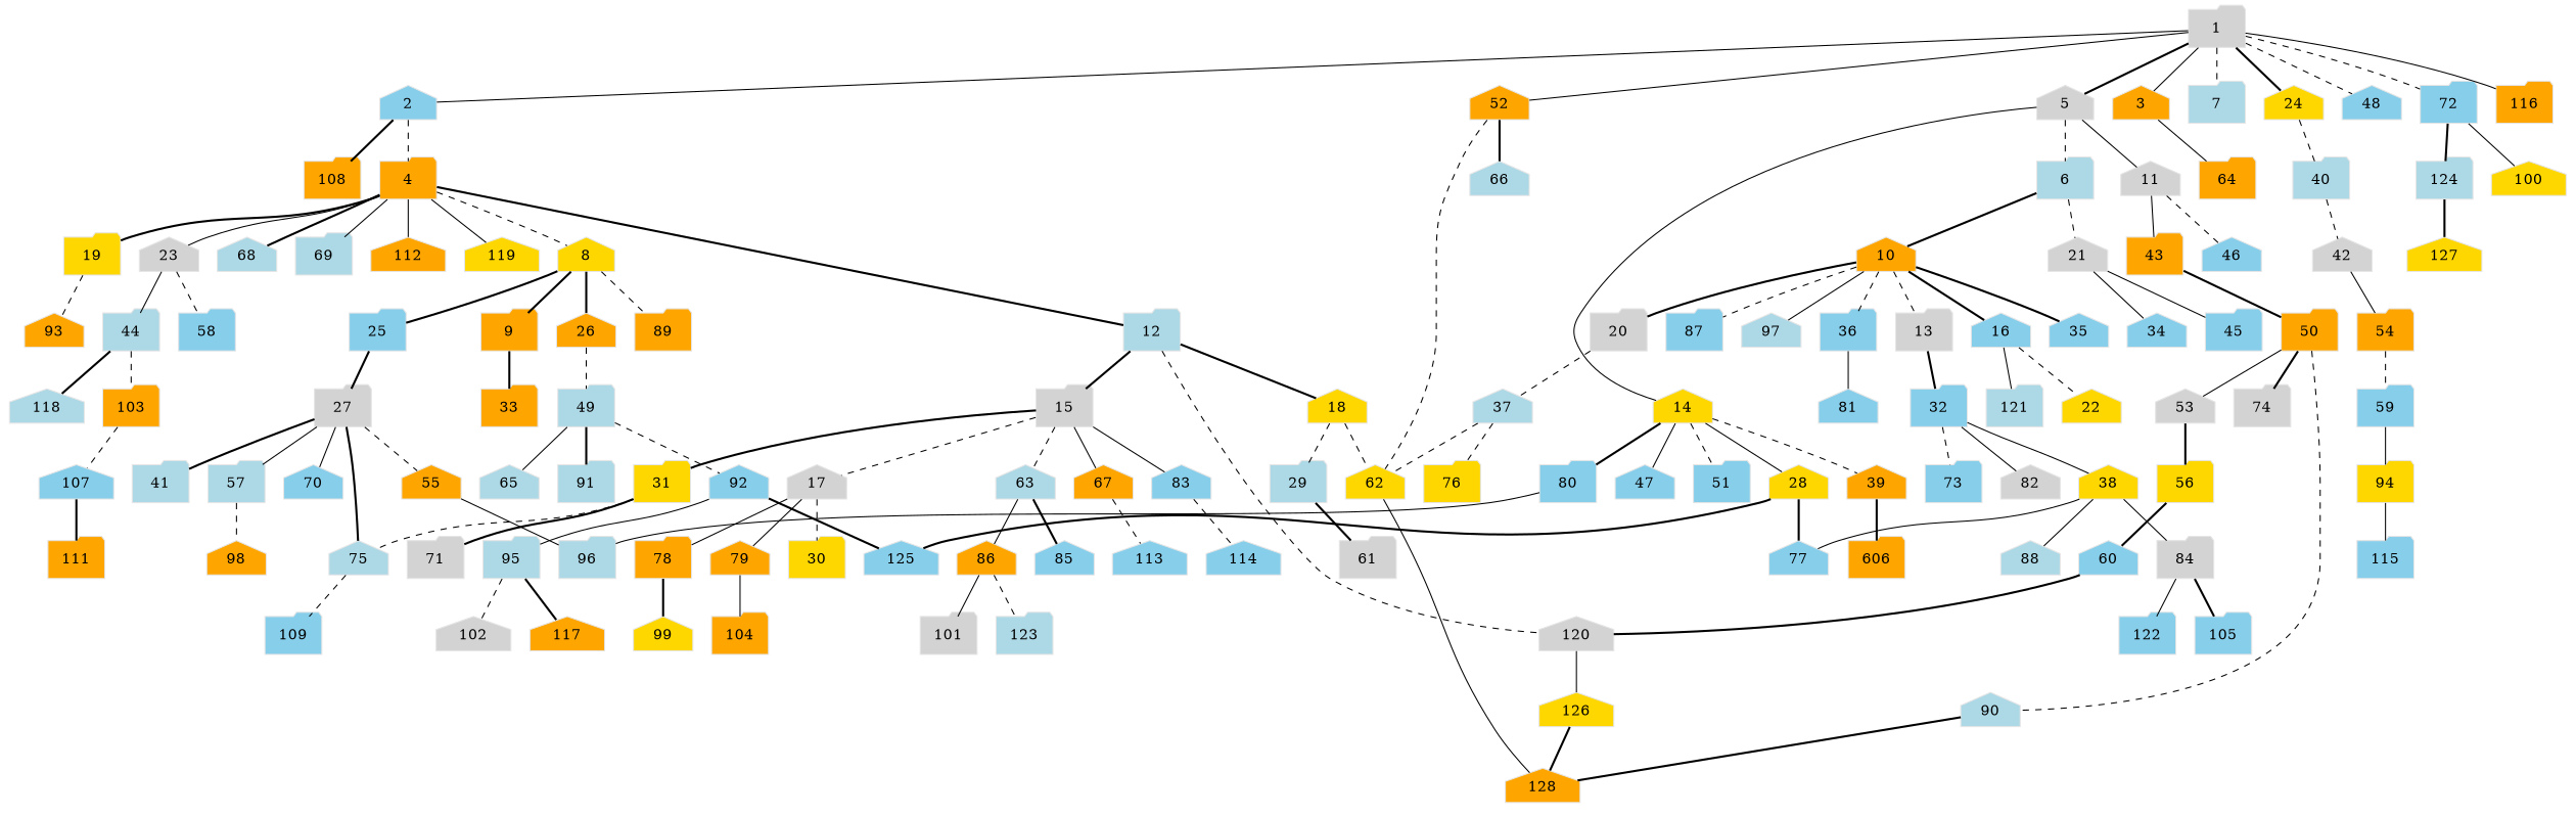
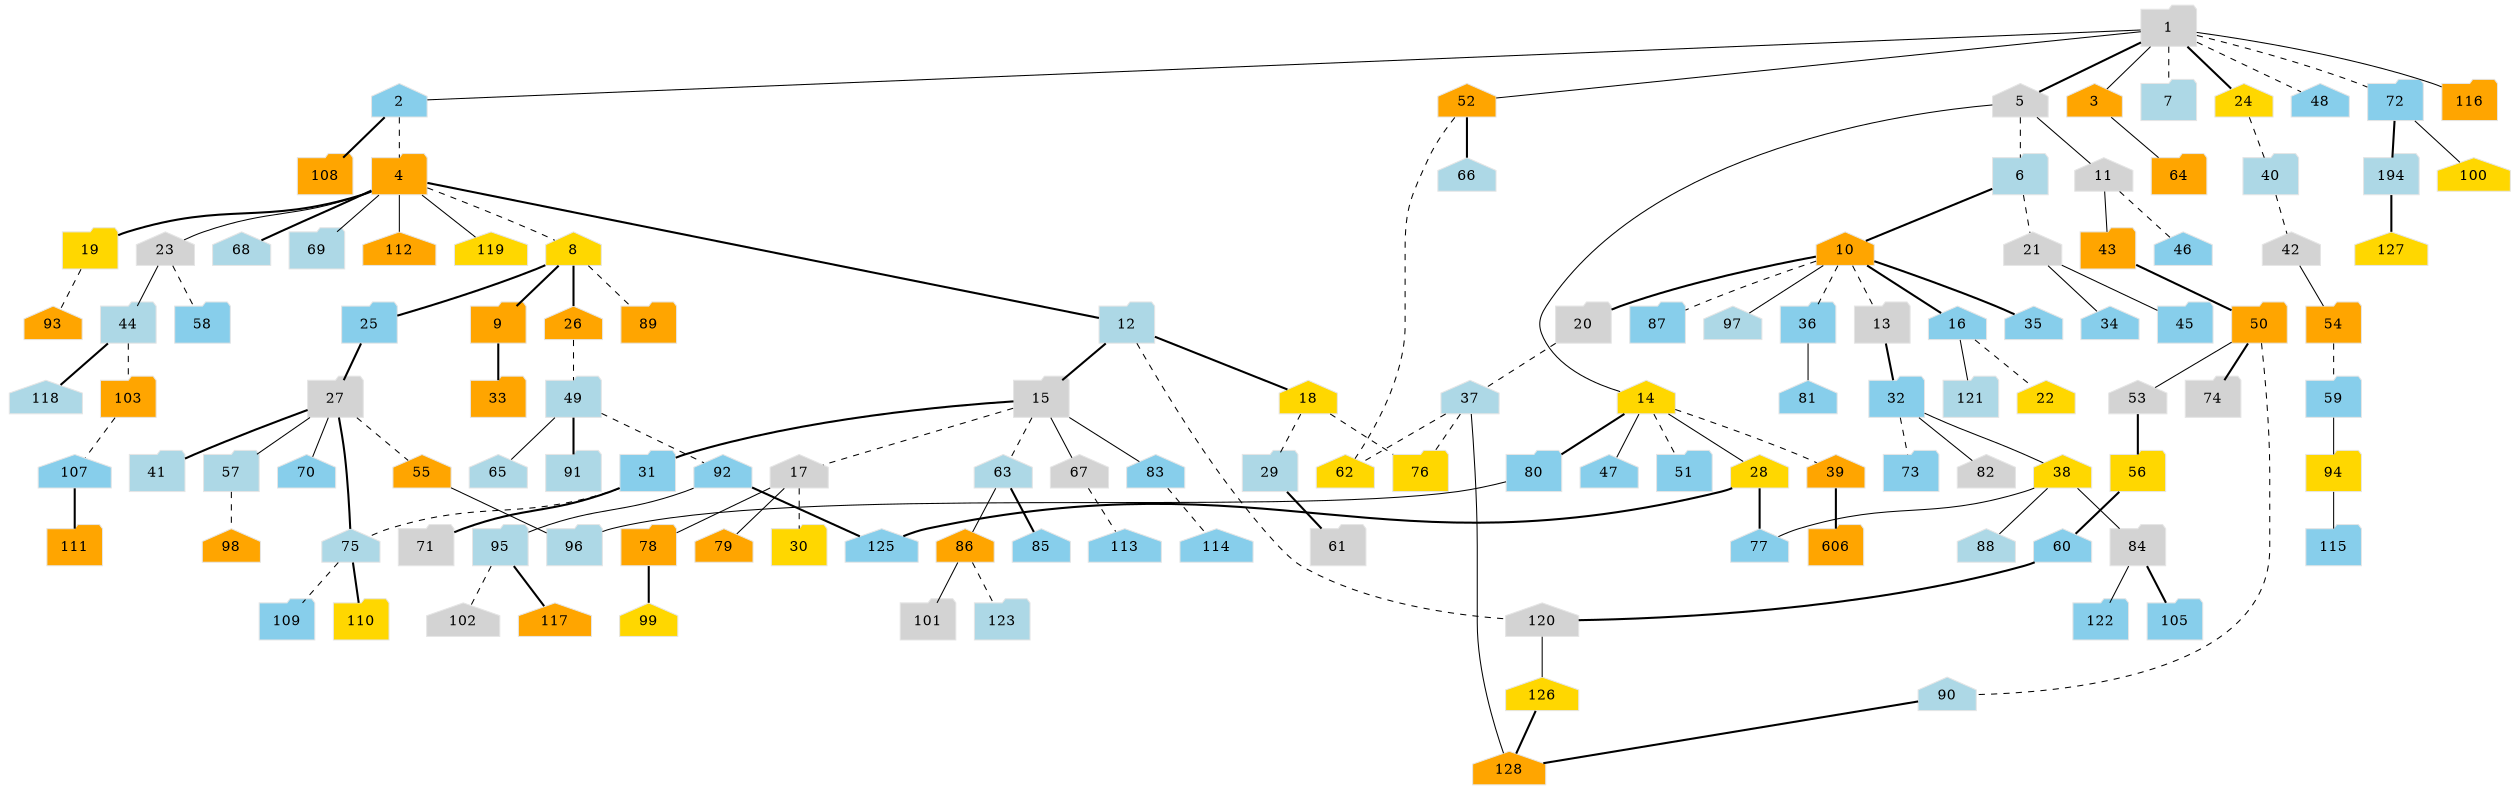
  graph {
    node [color=gray90 fillcolor=skyblue shape=house style=filled]
    edge [style=solid]
    1 [fillcolor=lightgrey shape=folder]
    2
    3 [fillcolor=orange]
    5 [fillcolor=lightgrey]
    7 [fillcolor=lightblue shape=folder]
    24 [fillcolor=gold]
    48
    52 [fillcolor=orange]
    72 [shape=folder]
    116 [fillcolor=orange shape=folder]
    4 [fillcolor=orange shape=folder]
    108 [fillcolor=orange shape=folder]
    64 [fillcolor=orange shape=folder]
    6 [fillcolor=lightblue shape=folder]
    11 [fillcolor=lightgrey]
    14 [fillcolor=gold]
    40 [fillcolor=lightblue shape=folder]
    62 [fillcolor=gold]
    66 [fillcolor=lightblue]
    100 [fillcolor=gold]
-   124 [fillcolor=lightblue shape=folder]
+   124 [fillcolor=lightblue shape=folder label=194]
    8 [fillcolor=gold]
    12 [fillcolor=lightblue shape=folder]
    19 [fillcolor=gold shape=folder]
    23 [fillcolor=lightgrey]
    68 [fillcolor=lightblue]
    69 [fillcolor=lightblue shape=folder]
    112 [fillcolor=orange]
    119 [fillcolor=gold]
    9 [fillcolor=orange shape=folder]
    25 [shape=folder]
    26 [fillcolor=orange]
    89 [fillcolor=orange shape=folder]
    15 [fillcolor=lightgrey shape=folder]
    18 [fillcolor=gold]
    120 [fillcolor=lightgrey]
    93 [fillcolor=orange]
    44 [fillcolor=lightblue shape=folder]
    58 [shape=folder]
    10 [fillcolor=orange]
    21 [fillcolor=lightgrey]
    43 [fillcolor=orange shape=folder]
    46
    28 [fillcolor=gold]
    39 [fillcolor=orange]
    47
    51 [shape=folder]
    80 [shape=folder]
    13 [fillcolor=lightgrey shape=folder]
    16
    20 [fillcolor=lightgrey shape=folder]
    35
    36 [shape=folder]
    87 [shape=folder]
    97 [fillcolor=lightblue]
    34
    45 [shape=folder]
    121 [fillcolor=lightblue shape=folder]
    33 [fillcolor=orange shape=folder]
    27 [fillcolor=lightgrey shape=folder]
    49 [fillcolor=lightblue shape=folder]
    32 [shape=folder]
    22 [fillcolor=gold]
    37 [fillcolor=lightblue]
    81
    50 [fillcolor=orange shape=folder]
    17 [fillcolor=lightgrey]
-   31 [fillcolor=gold shape=folder]
+   31 [shape=folder]
    63 [fillcolor=lightblue]
-   67 [fillcolor=orange]
+   67 [fillcolor=lightgrey]
    83
    29 [fillcolor=lightblue shape=folder]
    126 [fillcolor=gold]
    38 [fillcolor=gold]
    73 [shape=folder]
    82 [fillcolor=lightgrey]
    77
    125
    n79 [fillcolor=orange label=606 shape=folder]
    96 [fillcolor=lightblue shape=folder]
    30 [fillcolor=gold shape=folder]
    78 [fillcolor=orange shape=folder]
    79 [fillcolor=orange]
    75 [fillcolor=lightblue]
    71 [fillcolor=lightgrey shape=folder]
    85
    86 [fillcolor=orange]
    113
    114
    99 [fillcolor=gold]
-   104 [fillcolor=orange shape=folder]
    61 [fillcolor=lightgrey shape=folder]
    76 [fillcolor=gold shape=folder]
    128 [fillcolor=orange]
    103 [fillcolor=orange shape=folder]
    118 [fillcolor=lightblue]
    42 [fillcolor=lightgrey]
    41 [fillcolor=lightblue shape=folder]
    55 [fillcolor=orange]
    57 [fillcolor=lightblue shape=folder]
    70
    65 [fillcolor=lightblue]
    91 [fillcolor=lightblue shape=folder]
    92
    98 [fillcolor=orange]
    109 [shape=folder]
+   110 [fillcolor=gold shape=folder]
    84 [fillcolor=lightgrey shape=folder]
    88 [fillcolor=lightblue]
    105 [shape=folder]
    122 [shape=folder]
    54 [fillcolor=orange shape=folder]
    59 [shape=folder]
    53 [fillcolor=lightgrey]
    74 [fillcolor=lightgrey shape=folder]
    90 [fillcolor=lightblue]
    107
    95 [fillcolor=lightblue shape=folder]
    56 [fillcolor=gold shape=folder]
    60
    94 [fillcolor=gold shape=folder]
    115 [shape=folder]
    101 [fillcolor=lightgrey shape=folder]
    123 [fillcolor=lightblue shape=folder]
    127 [fillcolor=gold]
    102 [fillcolor=lightgrey]
    117 [fillcolor=orange]
    111 [fillcolor=orange shape=folder]
    1 -- 2
    1 -- 3
    1 -- 5 [style=bold]
    1 -- 7 [style=dashed]
    1 -- 24 [style=bold]
    1 -- 48 [style=dashed]
    1 -- 52
    1 -- 72 [style=dashed]
    1 -- 116
    2 -- 4 [style=dashed]
    2 -- 108 [style=bold]
    3 -- 64
    5 -- 6 [style=dashed]
    5 -- 11
    5 -- 14
    24 -- 40 [style=dashed]
    52 -- 62 [style=dashed]
    52 -- 66 [style=bold]
    72 -- 100
    72 -- 124 [style=bold]
    4 -- 8 [style=dashed]
    4 -- 12 [style=bold]
    4 -- 19 [style=bold]
    4 -- 23
    4 -- 68 [style=bold]
    4 -- 69
    4 -- 112
    4 -- 119
    6 -- 10 [style=bold]
    6 -- 21 [style=dashed]
    11 -- 43
    11 -- 46 [style=dashed]
    14 -- 28
    14 -- 39 [style=dashed]
    14 -- 47
    14 -- 51 [style=dashed]
    14 -- 80 [style=bold]
    40 -- 42 [style=dashed]
    124 -- 127 [style=bold]
    8 -- 9 [style=bold]
    8 -- 25 [style=bold]
    8 -- 26 [style=bold]
    8 -- 89 [style=dashed]
    12 -- 15 [style=bold]
    12 -- 18 [style=bold]
    12 -- 120 [style=dashed]
    19 -- 93 [style=dashed]
    23 -- 44
    23 -- 58 [style=dashed]
    9 -- 33 [style=bold]
    25 -- 27 [style=bold]
    26 -- 49 [style=dashed]
    15 -- 17 [style=dashed]
    15 -- 31 [style=bold]
    15 -- 63 [style=dashed]
    15 -- 67
    15 -- 83
-   18 -- 62 [style=dashed]
+   18 -- 76 [style=dashed]
    18 -- 29 [style=dashed]
    120 -- 126
    44 -- 103 [style=dashed]
    44 -- 118 [style=bold]
    10 -- 13 [style=dashed]
    10 -- 16 [style=bold]
    10 -- 20 [style=bold]
    10 -- 35 [style=bold]
    10 -- 36 [style=dashed]
    10 -- 87 [style=dashed]
    10 -- 97
    21 -- 34
    21 -- 45
    43 -- 50 [style=bold]
    28 -- 77 [style=bold]
    28 -- 125 [style=bold]
    39 -- n79 [style=bold]
    80 -- 96
    13 -- 32 [style=bold]
    16 -- 121
    16 -- 22 [style=dashed]
    20 -- 37 [style=dashed]
    36 -- 81
    27 -- 75 [style=bold]
    27 -- 41 [style=bold]
    27 -- 55 [style=dashed]
    27 -- 57
    27 -- 70
    49 -- 65
    49 -- 91 [style=bold]
    49 -- 92 [style=dashed]
    32 -- 38
    32 -- 73 [style=dashed]
    32 -- 82
    37 -- 62 [style=dashed]
    37 -- 76 [style=dashed]
-   62 -- 128
+   37 -- 128
    50 -- 53
    50 -- 74 [style=bold]
    50 -- 90 [style=dashed]
    17 -- 30 [style=dashed]
    17 -- 78
    17 -- 79
    31 -- 75 [style=dashed]
    31 -- 71 [style=bold]
    63 -- 85 [style=bold]
    63 -- 86
    67 -- 113 [style=dashed]
    83 -- 114 [style=dashed]
    29 -- 61 [style=bold]
    126 -- 128 [style=bold]
    38 -- 77
    38 -- 84
    38 -- 88
    78 -- 99 [style=bold]
-   79 -- 104
    75 -- 109 [style=dashed]
+   75 -- 110 [style=bold]
    86 -- 101
    86 -- 123 [style=dashed]
    103 -- 107 [style=dashed]
    42 -- 54
    55 -- 96
    57 -- 98 [style=dashed]
    92 -- 125 [style=bold]
    92 -- 95
    84 -- 105 [style=bold]
    84 -- 122
    54 -- 59 [style=dashed]
    59 -- 94
    53 -- 56 [style=bold]
    90 -- 128 [style=bold]
    107 -- 111 [style=bold]
    95 -- 102 [style=dashed]
    95 -- 117 [style=bold]
    56 -- 60 [style=bold]
    60 -- 120 [style=bold]
    94 -- 115
  }
